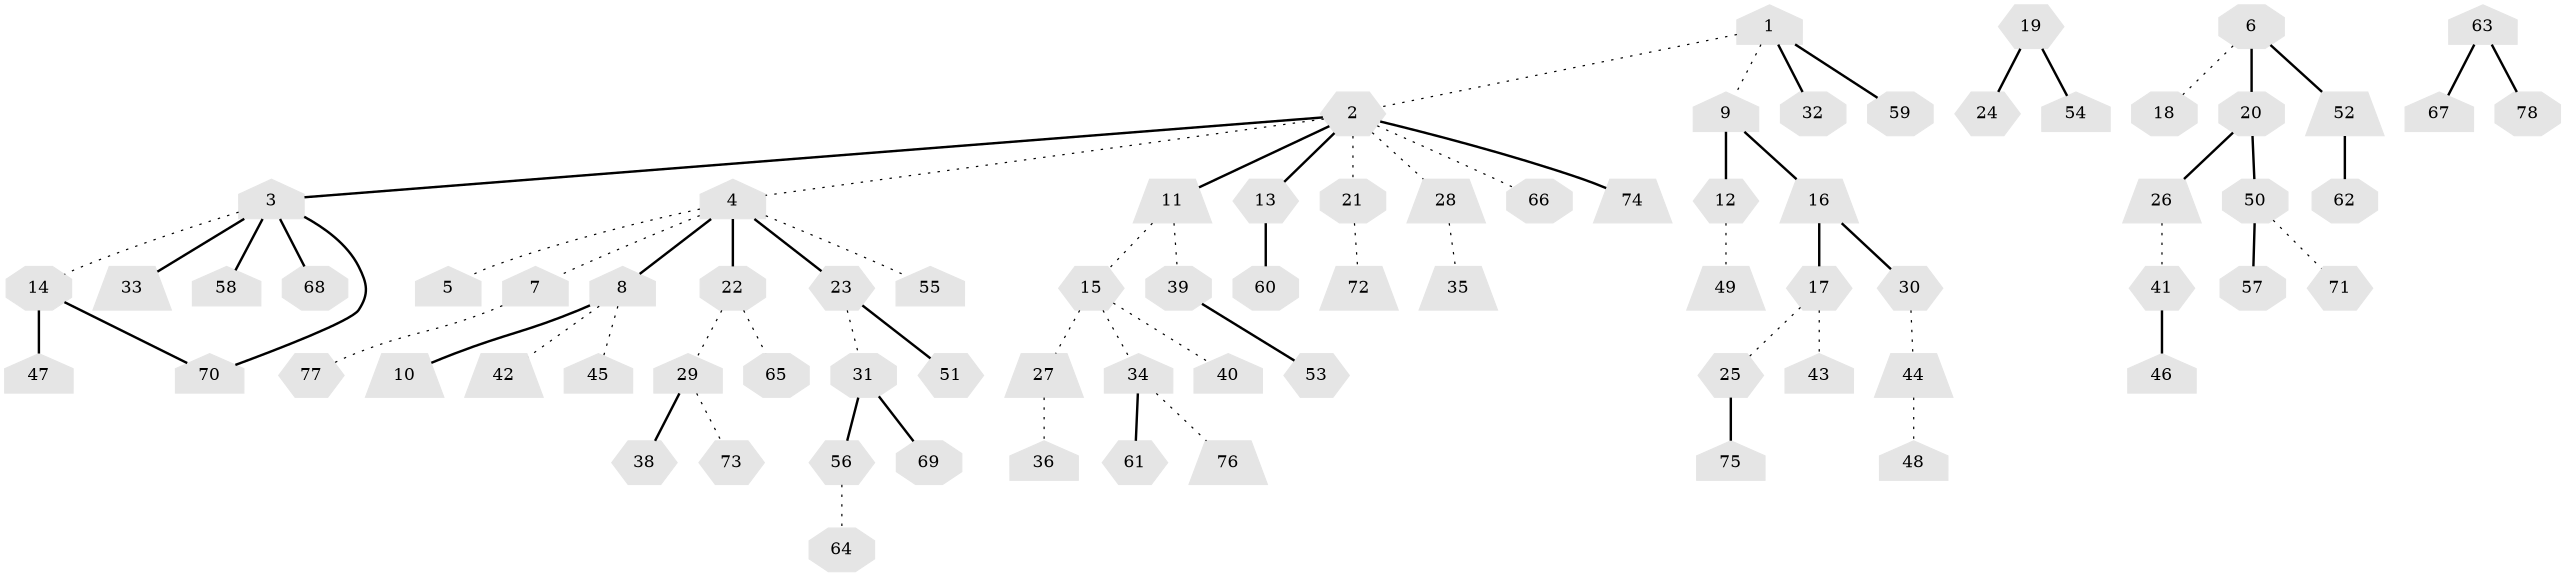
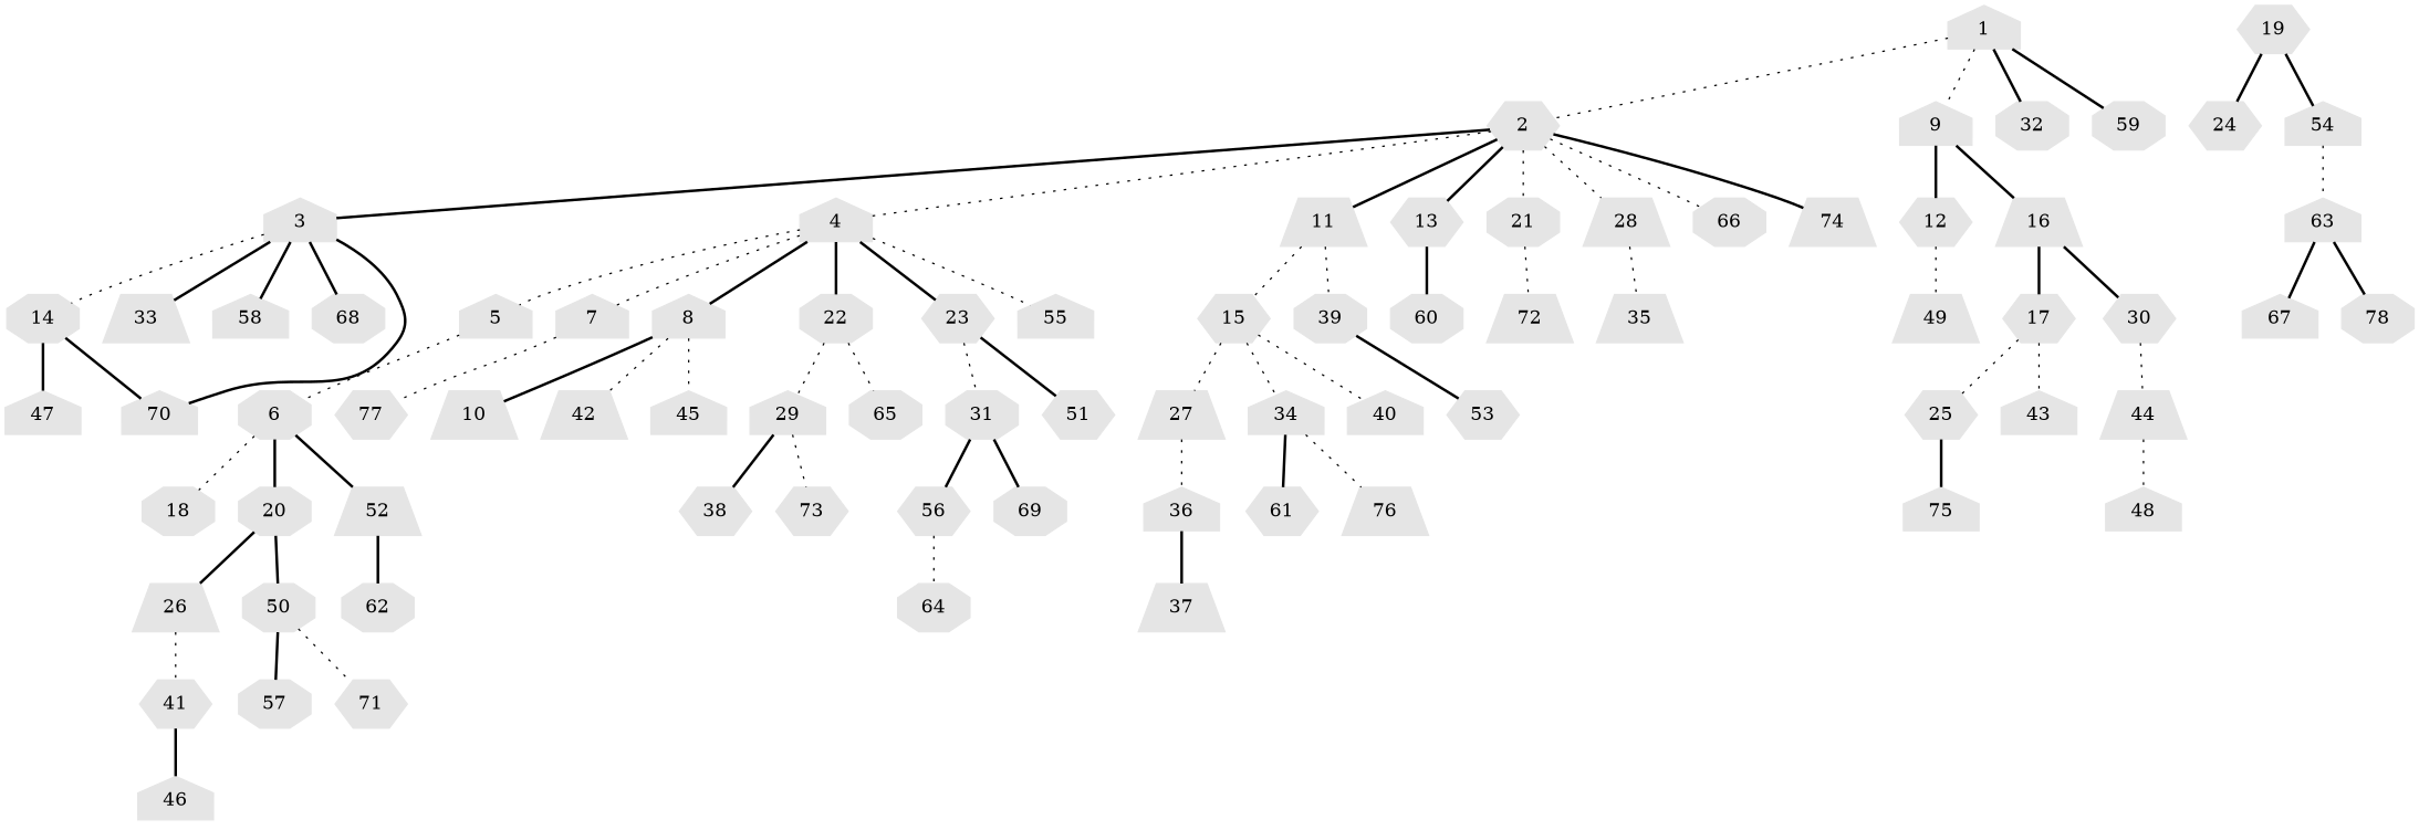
  graph {
    node [color=gray90 shape=house style=filled]
    edge [style=bold]
    2 [shape=hexagon]
    1
    9
    32 [shape=octagon]
    59 [shape=octagon]
    3
    4
    11 [shape=trapezium]
    13 [shape=hexagon]
    21 [shape=octagon]
    28 [shape=trapezium]
    66 [shape=octagon]
    74 [shape=trapezium]
    12 [shape=hexagon]
    16 [shape=trapezium]
    14 [shape=octagon]
    33 [shape=trapezium]
    58
    68 [shape=octagon]
    70
    5
    7
    8
    22 [shape=octagon]
    23 [shape=hexagon]
    55
    15 [shape=hexagon]
    39 [shape=octagon]
    60 [shape=octagon]
    72 [shape=trapezium]
    35 [shape=trapezium]
    47
    19 [shape=hexagon]
    24 [shape=hexagon]
    54
    6 [shape=octagon]
    77 [shape=hexagon]
    10 [shape=trapezium]
    42 [shape=trapezium]
    45
    29
    65 [shape=octagon]
    31 [shape=octagon]
    51 [shape=hexagon]
    18 [shape=octagon]
    20 [shape=octagon]
    52 [shape=trapezium]
    26 [shape=trapezium]
    50 [shape=octagon]
    62 [shape=octagon]
    49 [shape=trapezium]
    17 [shape=hexagon]
    30 [shape=hexagon]
    27 [shape=trapezium]
    34
    40
    53 [shape=hexagon]
    36
    61 [shape=hexagon]
    76 [shape=trapezium]
    25 [shape=hexagon]
    43
    44 [shape=trapezium]
    48
    75
    63
    41 [shape=hexagon]
    57 [shape=octagon]
    71 [shape=hexagon]
    38 [shape=hexagon]
    73 [shape=hexagon]
    56 [shape=hexagon]
    69 [shape=octagon]
    46
+   37 [shape=trapezium]
    64 [shape=octagon]
    67
    78 [shape=octagon]
    2 -- 3
    2 -- 4 [style=dotted]
    2 -- 11
    2 -- 13
    2 -- 21 [style=dotted]
    2 -- 28 [style=dotted]
    2 -- 66 [style=dotted]
    2 -- 74
    1 -- 2 [style=dotted]
    1 -- 9 [style=dotted]
    1 -- 32
    1 -- 59
    9 -- 12
    9 -- 16
    3 -- 14 [style=dotted]
    3 -- 33
    3 -- 58
    3 -- 68
    3 -- 70
    4 -- 5 [style=dotted]
    4 -- 7 [style=dotted]
    4 -- 8
    4 -- 22
    4 -- 23
    4 -- 55 [style=dotted]
    11 -- 15 [style=dotted]
    11 -- 39 [style=dotted]
    13 -- 60
    21 -- 72 [style=dotted]
    28 -- 35 [style=dotted]
    12 -- 49 [style=dotted]
    16 -- 17
    16 -- 30
    14 -- 70
    14 -- 47
+   5 -- 6 [style=dotted]
    7 -- 77 [style=dotted]
    8 -- 10
    8 -- 42 [style=dotted]
    8 -- 45 [style=dotted]
    22 -- 29 [style=dotted]
    22 -- 65 [style=dotted]
    23 -- 31 [style=dotted]
    23 -- 51
    15 -- 27 [style=dotted]
    15 -- 34 [style=dotted]
    15 -- 40 [style=dotted]
    39 -- 53
    19 -- 24
    19 -- 54
+   54 -- 63 [style=dotted]
    6 -- 18 [style=dotted]
    6 -- 20
    6 -- 52
    29 -- 38
    29 -- 73 [style=dotted]
    31 -- 56
    31 -- 69
    20 -- 26
    20 -- 50
    52 -- 62
    26 -- 41 [style=dotted]
    50 -- 57
    50 -- 71 [style=dotted]
    17 -- 25 [style=dotted]
    17 -- 43 [style=dotted]
    30 -- 44 [style=dotted]
    27 -- 36 [style=dotted]
    34 -- 61
    34 -- 76 [style=dotted]
+   36 -- 37
    25 -- 75
    44 -- 48 [style=dotted]
    63 -- 67
    63 -- 78
    41 -- 46
    56 -- 64 [style=dotted]
  }
